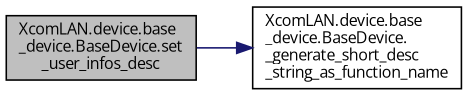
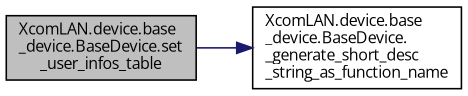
  digraph {
    rankdir=LR
    fontname="Open Sans"
    node [color=black fontname="Open Sans" fontsize=10 shape=record style=filled]
-   n1 [fillcolor=grey75 fontcolor=black height=0.2 label="XcomLAN.device.base\l_device.BaseDevice.set\l_user_infos_desc" width=0.4]
+   n1 [fillcolor=grey75 fontcolor=black height=0.2 label="XcomLAN.device.base\l_device.BaseDevice.set\l_user_infos_table" width=0.4]
    n2 [fillcolor=white height=0.2 label="XcomLAN.device.base\l_device.BaseDevice.\l_generate_short_desc\l_string_as_function_name" width=0.4]
    n1 -> n2 [color=midnightblue fontname="Open Sans" fontsize=10 labelfontname=Helvetica labelfontsize=10 style=solid]
  }
